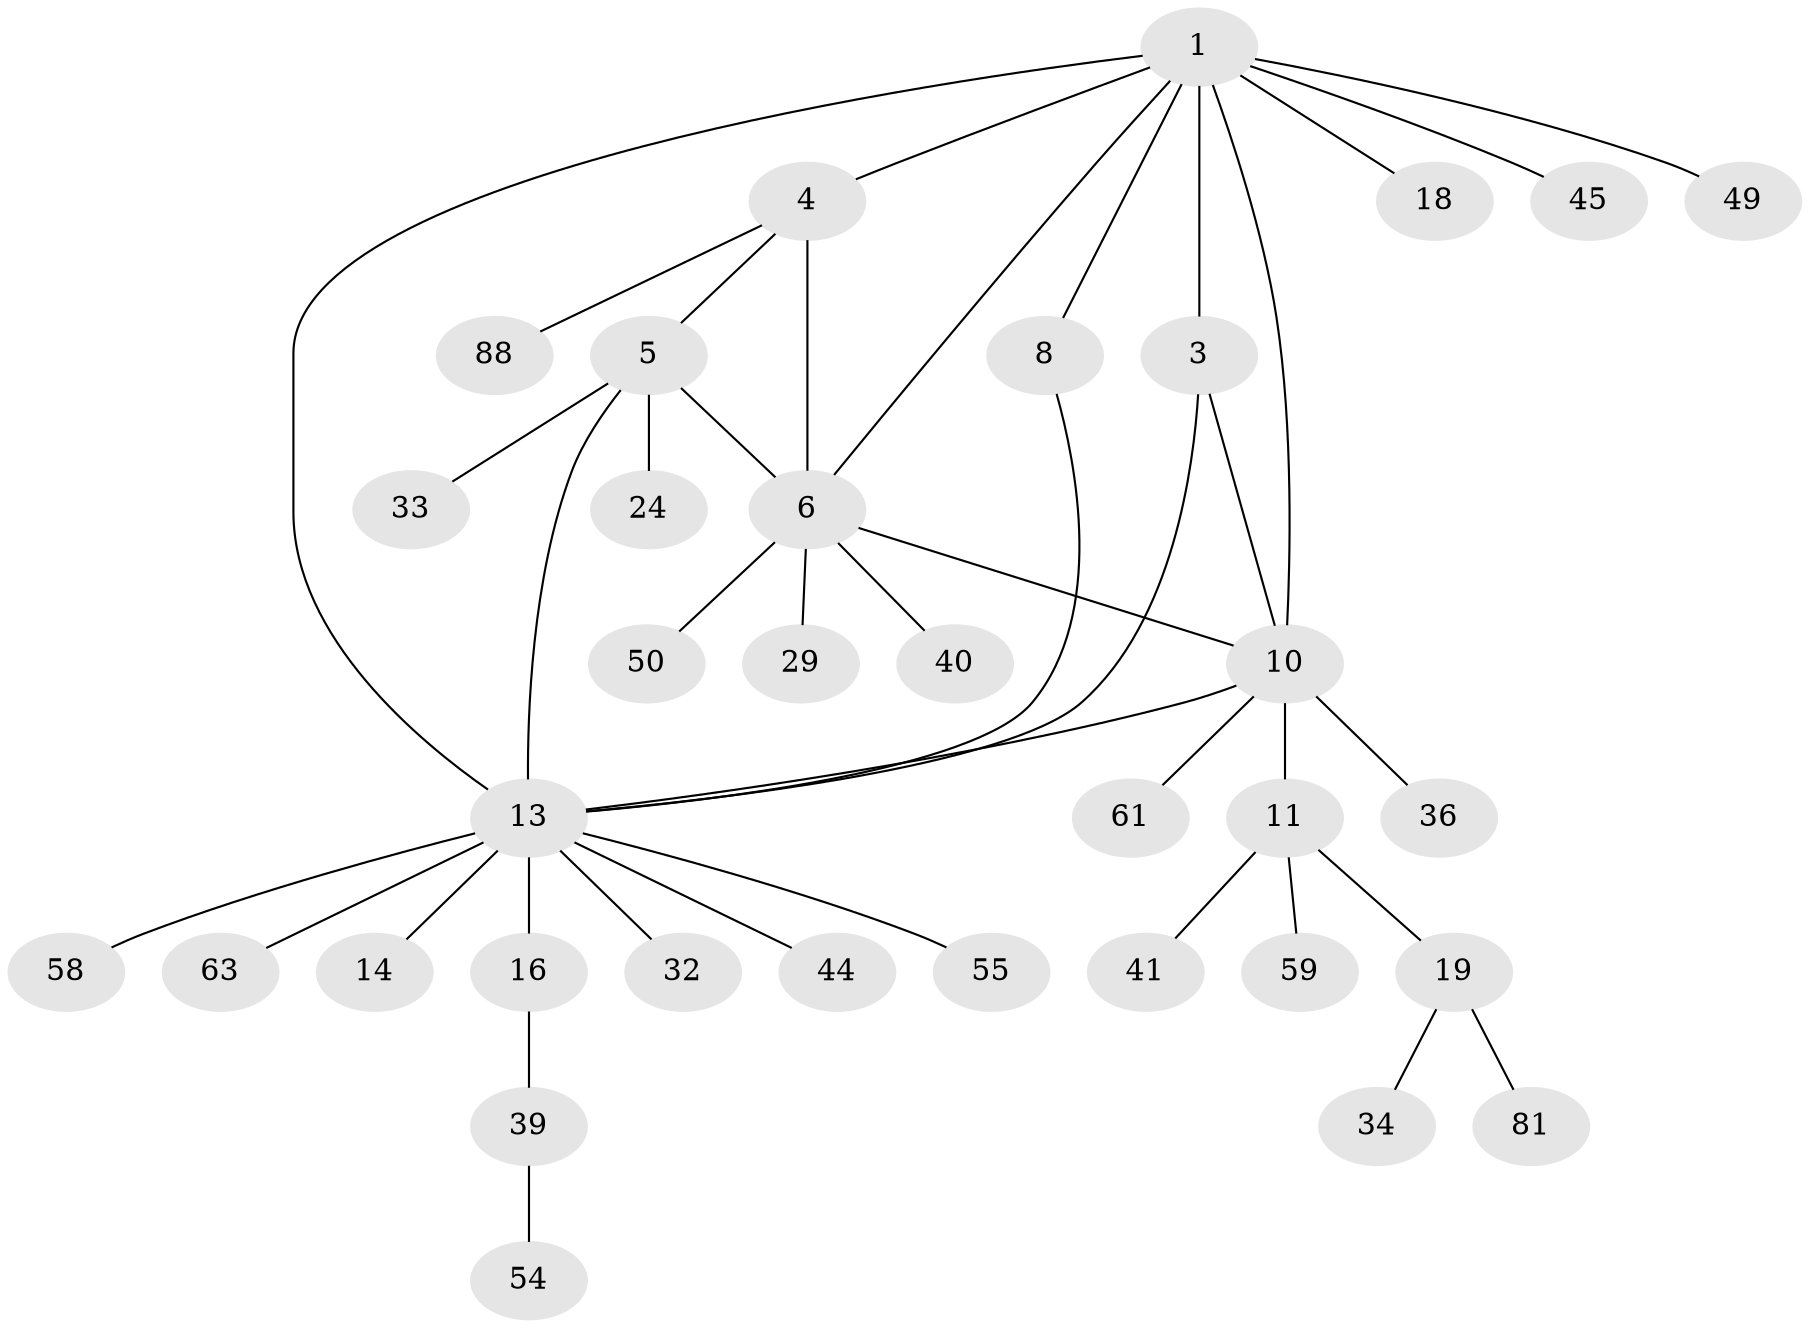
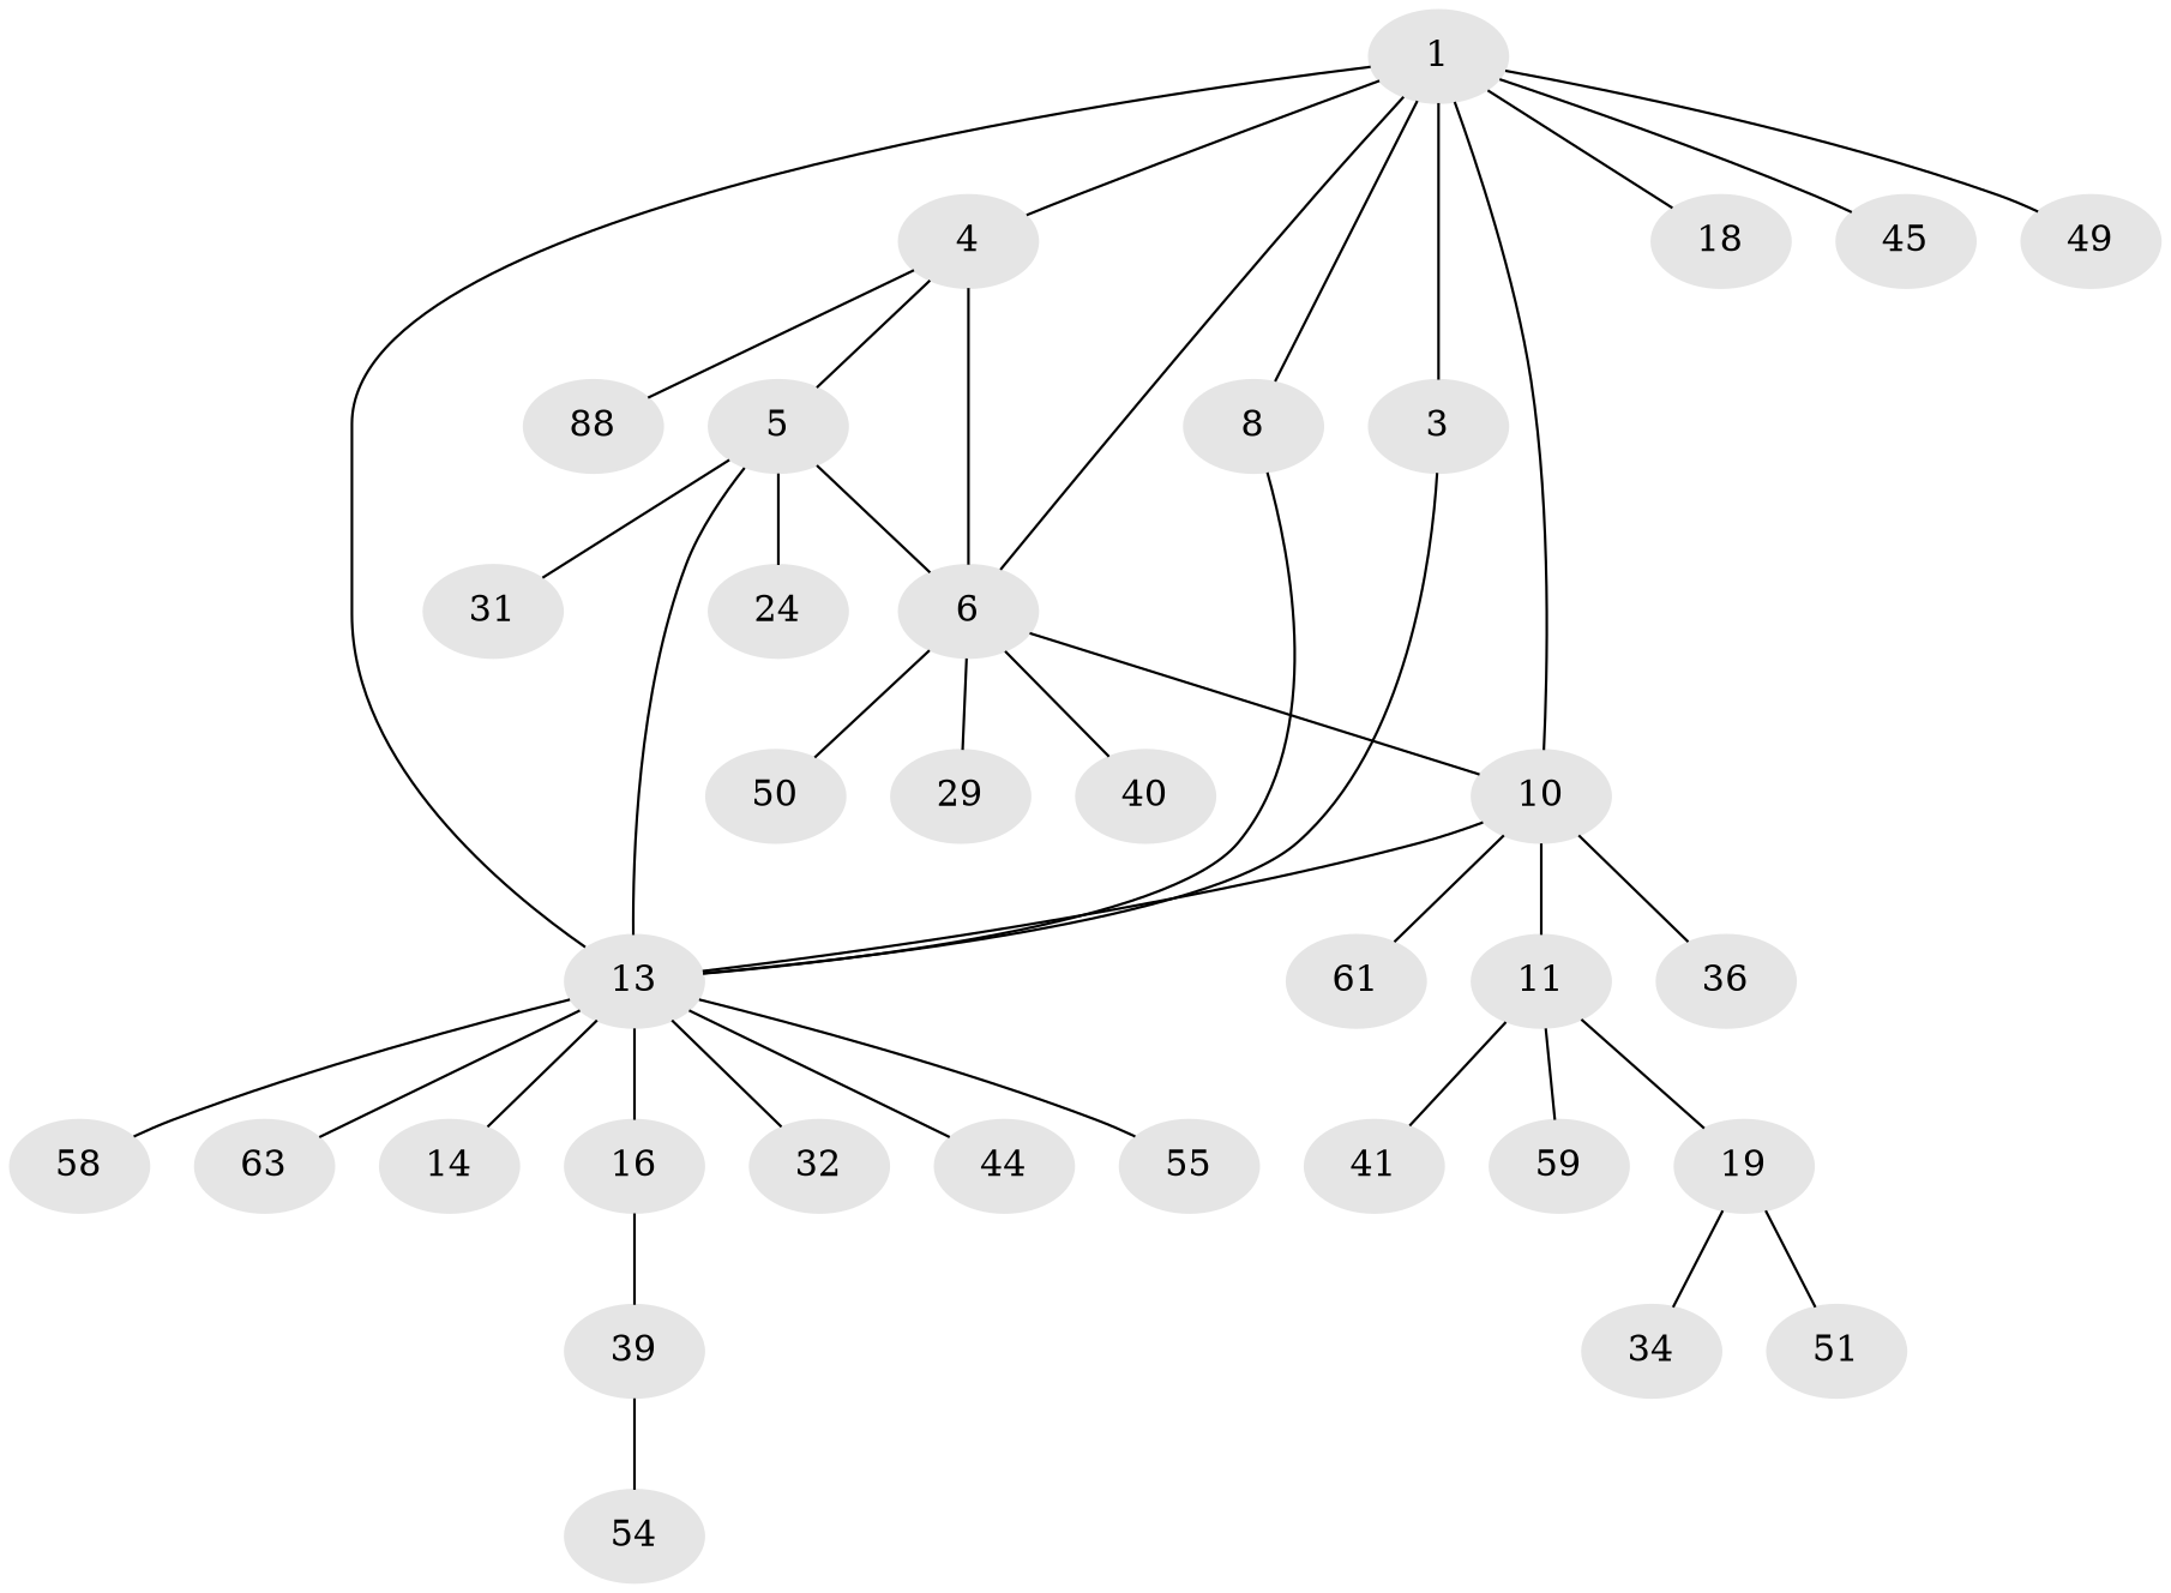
  graph {
    node [color=gray90 style=filled]
    1 [super="+2+46"]
    3 [super="+25+60+23"]
    4
    6 [super="+9+56"]
    8
    10 [super="+12"]
    13 [super="+15"]
    18
    45 [super="+57"]
    49
    5 [super="+17"]
    n12 [label=88 super="+53"]
    29
    40
    50
    11 [super="+30"]
    36
    61
    14
    16 [super="+20"]
    32
    44
    55
    58
    63
    24 [super="+62"]
-   31 [label=33]
+   31
    19
    41
    59
    34
-   51 [label=81]
+   51
    39
    54
    1 -- 3 [weight=2]
    1 -- 4 [weight=2]
    1 -- 6
    1 -- 8
    1 -- 10 [weight=2]
    1 -- 13
    1 -- 18
    1 -- 45
    1 -- 49
-   3 -- 10
    3 -- 13
    4 -- 6
    4 -- 5
    4 -- n12
    6 -- 10
    6 -- 29
    6 -- 40
    6 -- 50
    8 -- 13
    10 -- 13
    10 -- 11 [weight=2]
    10 -- 36
    10 -- 61
    13 -- 14 [weight=2]
    13 -- 16
    13 -- 32
    13 -- 44
    13 -- 55
    13 -- 58
    13 -- 63
    5 -- 6
    5 -- 13 [weight=2]
    5 -- 24
    5 -- 31
    11 -- 19
    11 -- 41
    11 -- 59
    16 -- 39
    19 -- 34
    19 -- 51
    39 -- 54
  }
